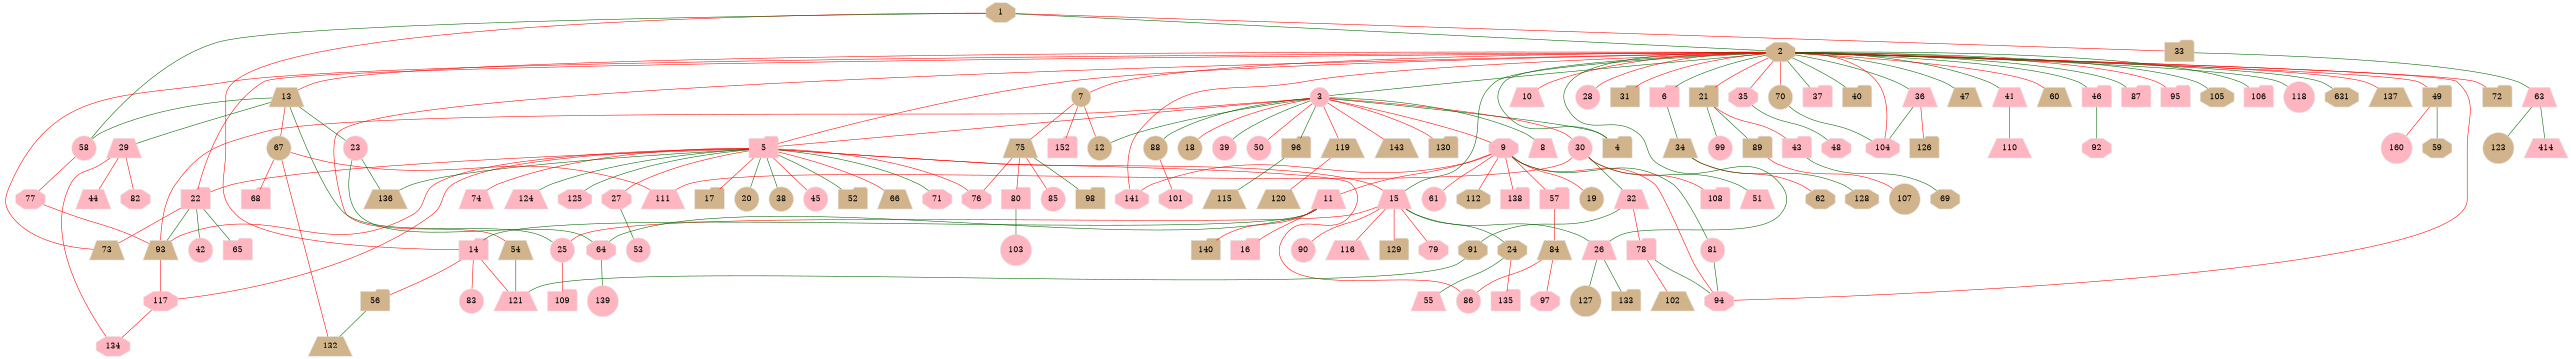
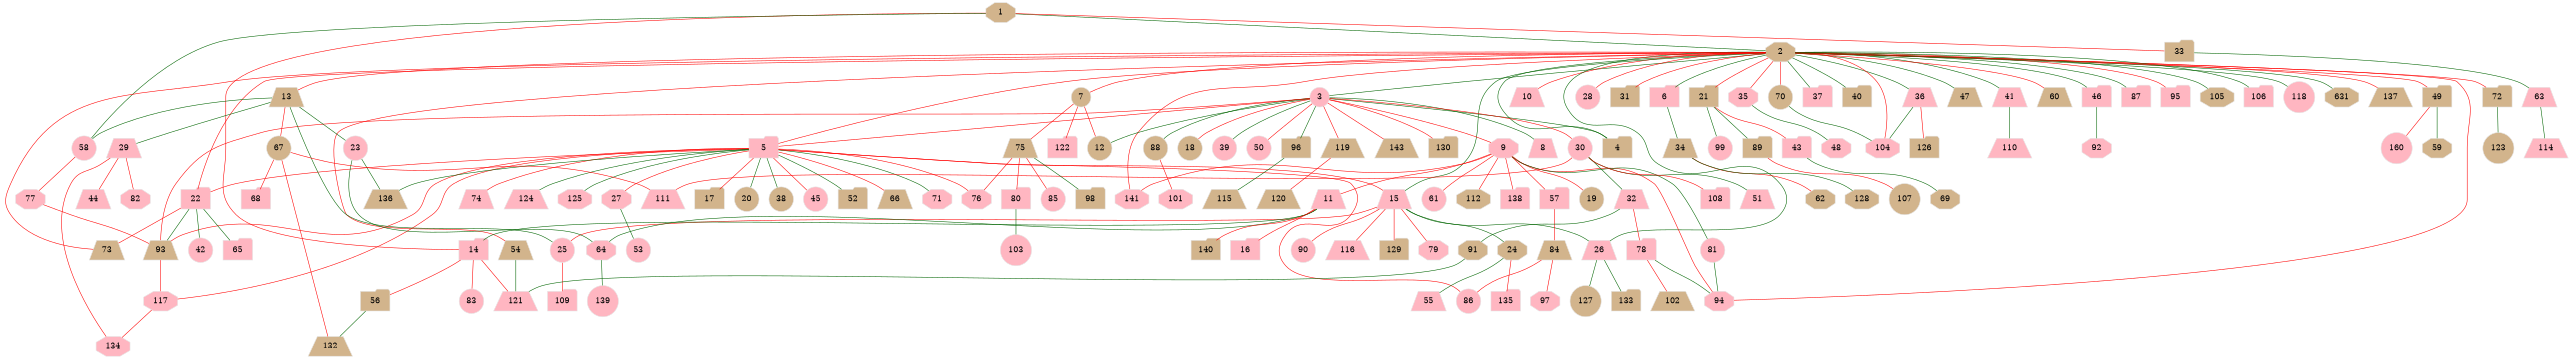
  graph {
    node [color=gray90 fillcolor=lightpink shape=folder style=filled]
    edge [color=red]
    1 [fillcolor=tan shape=octagon]
    2 [fillcolor=tan shape=octagon]
    14
    33 [fillcolor=tan]
    58 [shape=circle]
    3 [shape=circle]
    4 [fillcolor=tan]
    5
    6
    7 [fillcolor=tan shape=circle]
    10 [shape=trapezium]
    13 [fillcolor=tan shape=trapezium]
    15 [shape=trapezium]
    21 [fillcolor=tan]
    22
    26 [shape=trapezium]
    28 [shape=circle]
    31 [fillcolor=tan]
    35 [shape=octagon]
    36 [shape=trapezium]
    37
    40 [fillcolor=tan]
    41 [shape=trapezium]
    46
    47 [fillcolor=tan shape=trapezium]
    49 [fillcolor=tan]
    54 [fillcolor=tan shape=trapezium]
    60 [fillcolor=tan shape=trapezium]
    70 [fillcolor=tan shape=circle]
    72 [fillcolor=tan]
    73 [fillcolor=tan shape=trapezium]
    87
    94 [shape=octagon]
    95
    104 [shape=octagon]
    105 [fillcolor=tan shape=octagon]
    106
    118 [shape=circle]
    n39 [fillcolor=tan label=631 shape=octagon]
    137 [fillcolor=tan shape=trapezium]
    141 [shape=octagon]
    56 [fillcolor=tan]
    83 [shape=circle]
    121 [shape=trapezium]
    63 [shape=trapezium]
    77 [shape=octagon]
    8 [shape=trapezium]
    9 [shape=octagon]
    12 [fillcolor=tan shape=circle]
    18 [fillcolor=tan shape=circle]
    30 [shape=circle]
    39 [shape=circle]
    50 [shape=circle]
    88 [fillcolor=tan shape=circle]
    93 [fillcolor=tan shape=trapezium]
    96 [fillcolor=tan]
    n57 [fillcolor=tan label=143 shape=trapezium]
    119 [fillcolor=tan shape=trapezium]
    130 [fillcolor=tan]
    17 [fillcolor=tan]
    20 [fillcolor=tan shape=circle]
    27 [shape=octagon]
    38 [fillcolor=tan shape=circle]
    45 [shape=circle]
    52 [fillcolor=tan]
    66 [fillcolor=tan shape=trapezium]
    71 [shape=octagon]
    74 [shape=trapezium]
    76 [shape=octagon]
    86 [shape=circle]
    117 [shape=octagon]
    124 [shape=trapezium]
    125 [shape=octagon]
    136 [fillcolor=tan shape=trapezium]
    34 [fillcolor=tan shape=trapezium]
    75 [fillcolor=tan shape=trapezium]
-   122 [label=152]
+   122
    23 [shape=circle]
    25 [shape=circle]
    29 [shape=trapezium]
    67 [fillcolor=tan shape=circle]
    24 [fillcolor=tan shape=octagon]
    79 [shape=octagon]
    90 [shape=circle]
    116 [shape=trapezium]
    129 [fillcolor=tan]
    43
    89 [fillcolor=tan]
    99 [shape=circle]
    42 [shape=circle]
    65
    127 [fillcolor=tan shape=circle]
    133 [fillcolor=tan]
    48 [shape=octagon]
    126 [fillcolor=tan]
    110 [shape=trapezium]
    92 [shape=octagon]
    59 [fillcolor=tan shape=octagon]
    n99 [label=160 shape=circle]
    123 [fillcolor=tan shape=circle]
    11 [shape=trapezium]
    19 [fillcolor=tan shape=circle]
    57
    61 [shape=circle]
    81 [shape=circle]
    112 [fillcolor=tan shape=octagon]
    138
    32 [shape=trapezium]
    51 [shape=trapezium]
    108
    111 [shape=trapezium]
    101 [shape=octagon]
    115 [fillcolor=tan shape=trapezium]
    120 [fillcolor=tan shape=trapezium]
    53 [shape=circle]
    134 [shape=octagon]
    62 [fillcolor=tan shape=octagon]
    128 [fillcolor=tan shape=octagon]
    80
    85 [shape=circle]
    98 [fillcolor=tan]
    16
    64 [shape=octagon]
    140 [fillcolor=tan]
    84 [fillcolor=tan shape=trapezium]
    139 [shape=circle]
    109
    44 [shape=trapezium]
    82 [shape=octagon]
    132 [fillcolor=tan shape=trapezium]
    68
    55 [shape=trapezium]
    135
    69 [fillcolor=tan shape=octagon]
    107 [fillcolor=tan shape=circle]
    78
    91 [fillcolor=tan shape=octagon]
    102 [fillcolor=tan shape=trapezium]
-   114 [shape=trapezium label=414]
+   114 [shape=trapezium]
    97 [shape=octagon]
    103 [shape=circle]
    1 -- 2 [color=darkgreen]
    1 -- 14
    1 -- 33
    1 -- 58 [color=darkgreen]
    2 -- 3 [color=darkgreen]
    2 -- 4 [color=darkgreen]
    2 -- 5
    2 -- 6 [color=darkgreen]
    2 -- 7
    2 -- 10
    2 -- 13
    2 -- 15 [color=darkgreen]
    2 -- 21
    2 -- 22
    2 -- 26 [color=darkgreen]
    2 -- 28
    2 -- 31
    2 -- 35
    2 -- 36 [color=darkgreen]
    2 -- 37 [color=darkgreen]
    2 -- 40 [color=darkgreen]
    2 -- 41 [color=darkgreen]
    2 -- 46 [color=darkgreen]
    2 -- 47 [color=darkgreen]
    2 -- 49
    2 -- 54
    2 -- 60
    2 -- 70
    2 -- 72
    2 -- 73
    2 -- 87 [color=darkgreen]
    2 -- 94
    2 -- 95
    2 -- 104
    2 -- 105 [color=darkgreen]
    2 -- 106 [color=darkgreen]
    2 -- 118 [color=darkgreen]
    2 -- n39 [color=darkgreen]
    2 -- 137
    2 -- 141
    14 -- 56
    14 -- 83
    14 -- 121
    33 -- 63 [color=darkgreen]
    58 -- 77
    3 -- 4 [color=darkgreen]
    3 -- 5
    3 -- 8 [color=darkgreen]
    3 -- 9
    3 -- 12 [color=darkgreen]
    3 -- 18
    3 -- 30
    3 -- 39 [color=darkgreen]
    3 -- 50
    3 -- 88 [color=darkgreen]
    3 -- 93
    3 -- 96 [color=darkgreen]
    3 -- n57
    3 -- 119
    3 -- 130
    5 -- 15
    5 -- 22
    5 -- 93
    5 -- 17
    5 -- 20 [color=darkgreen]
    5 -- 27
    5 -- 38 [color=darkgreen]
    5 -- 45
    5 -- 52 [color=darkgreen]
    5 -- 66
    5 -- 71 [color=darkgreen]
    5 -- 74
    5 -- 76
    5 -- 86
    5 -- 117
    5 -- 124 [color=darkgreen]
    5 -- 125 [color=darkgreen]
    5 -- 136 [color=darkgreen]
    6 -- 34 [color=darkgreen]
    7 -- 12
    7 -- 75
    7 -- 122
    13 -- 58 [color=darkgreen]
    13 -- 23 [color=darkgreen]
    13 -- 25 [color=darkgreen]
    13 -- 29 [color=darkgreen]
    13 -- 67
    15 -- 26 [color=darkgreen]
    15 -- 25
    15 -- 24 [color=darkgreen]
    15 -- 79
    15 -- 90
    15 -- 116
    15 -- 129
    21 -- 43
    21 -- 89 [color=darkgreen]
    21 -- 99 [color=darkgreen]
    22 -- 73
    22 -- 93 [color=darkgreen]
    22 -- 42 [color=darkgreen]
    22 -- 65 [color=darkgreen]
    26 -- 127 [color=darkgreen]
    26 -- 133 [color=darkgreen]
    35 -- 48 [color=darkgreen]
    36 -- 104 [color=darkgreen]
    36 -- 126
    41 -- 110 [color=darkgreen]
    46 -- 92 [color=darkgreen]
    49 -- 59 [color=darkgreen]
    49 -- n99
    54 -- 121 [color=darkgreen]
    70 -- 104 [color=darkgreen]
-   63 -- 123 [color=darkgreen]
+   72 -- 123 [color=darkgreen]
    56 -- 132 [color=darkgreen]
    63 -- 114 [color=darkgreen]
    77 -- 93
    9 -- 94
    9 -- 141
    9 -- 11
    9 -- 19
    9 -- 57
    9 -- 61
    9 -- 81 [color=darkgreen]
    9 -- 112
    9 -- 138
    30 -- 32 [color=darkgreen]
    30 -- 51 [color=darkgreen]
    30 -- 108
    30 -- 111
    88 -- 101
    93 -- 117
    96 -- 115 [color=darkgreen]
    119 -- 120
    27 -- 53 [color=darkgreen]
    117 -- 134
    34 -- 62
    34 -- 128 [color=darkgreen]
    75 -- 76
    75 -- 80
    75 -- 85
    75 -- 98 [color=darkgreen]
    23 -- 136 [color=darkgreen]
    23 -- 64 [color=darkgreen]
    25 -- 109
    29 -- 134
    29 -- 44
    29 -- 82
    67 -- 111
    67 -- 132
    67 -- 68
    24 -- 55 [color=darkgreen]
    24 -- 135
    43 -- 69 [color=darkgreen]
    89 -- 107
    11 -- 14 [color=darkgreen]
    11 -- 16
    11 -- 64 [color=darkgreen]
    11 -- 140
    57 -- 84
    81 -- 94 [color=darkgreen]
    32 -- 78
    32 -- 91 [color=darkgreen]
    80 -- 103 [color=darkgreen]
    64 -- 139 [color=darkgreen]
    84 -- 86
    84 -- 97
    78 -- 94 [color=darkgreen]
    78 -- 102
    91 -- 121 [color=darkgreen]
  }
